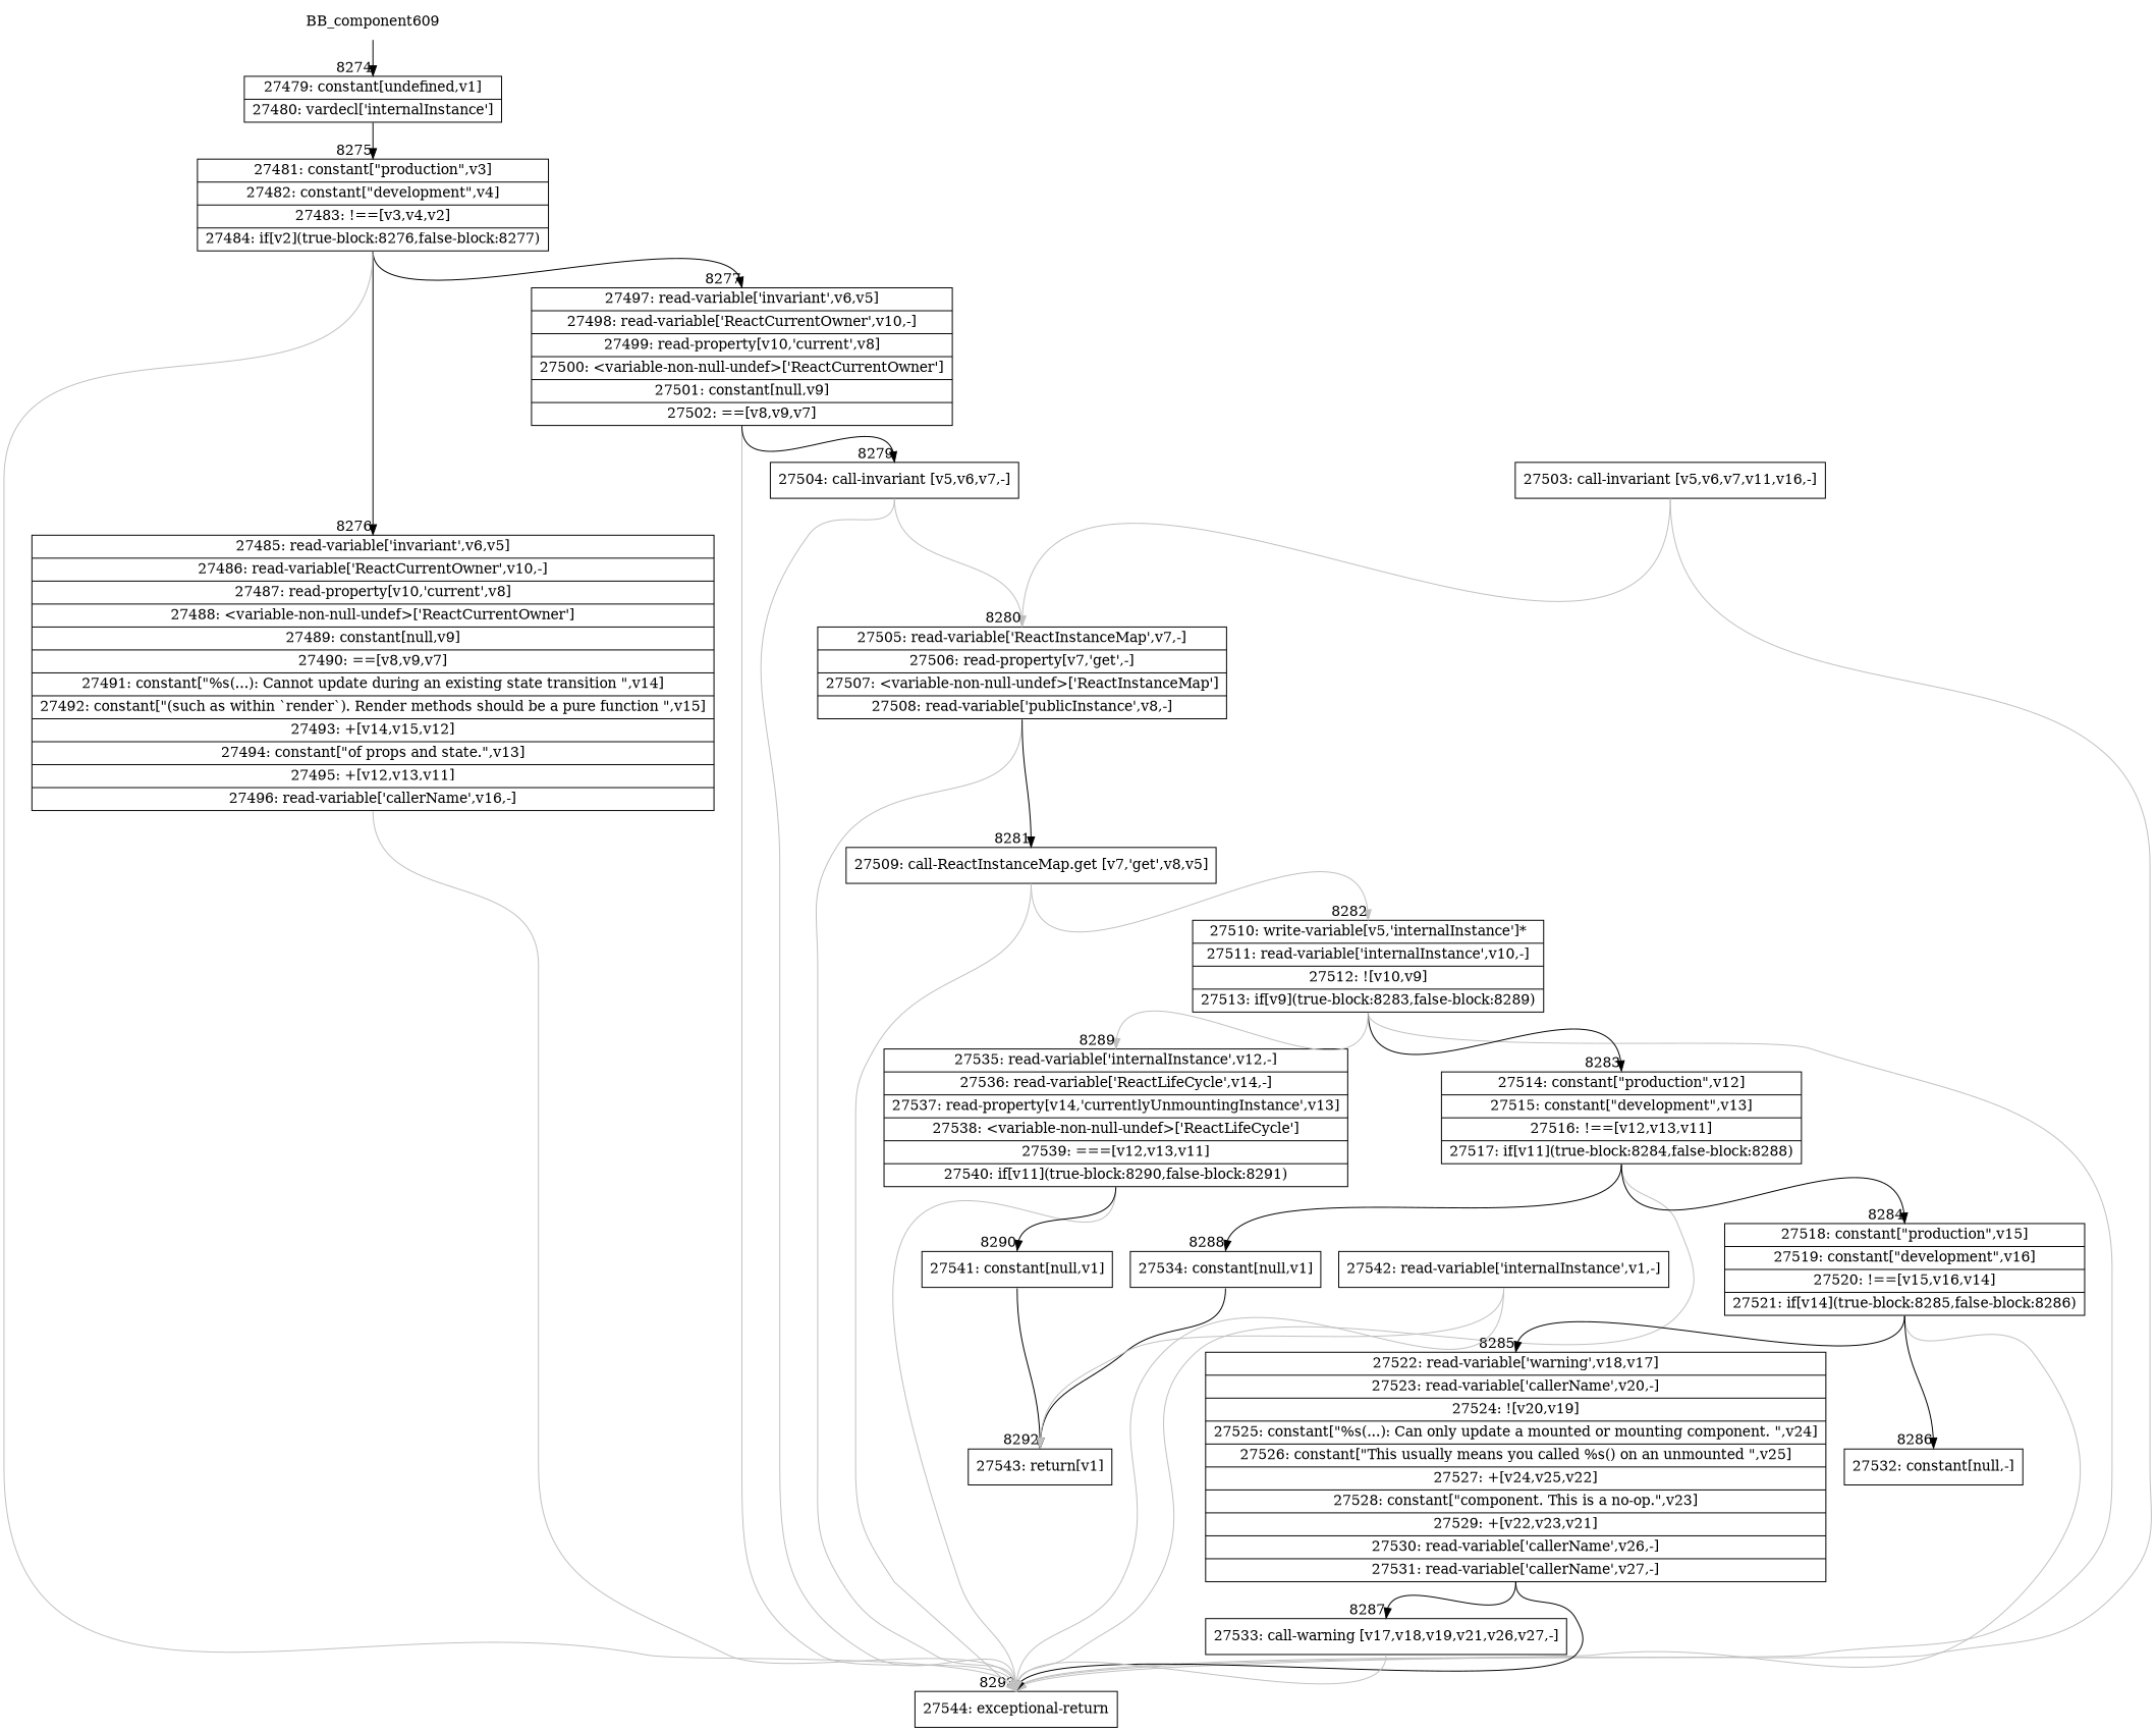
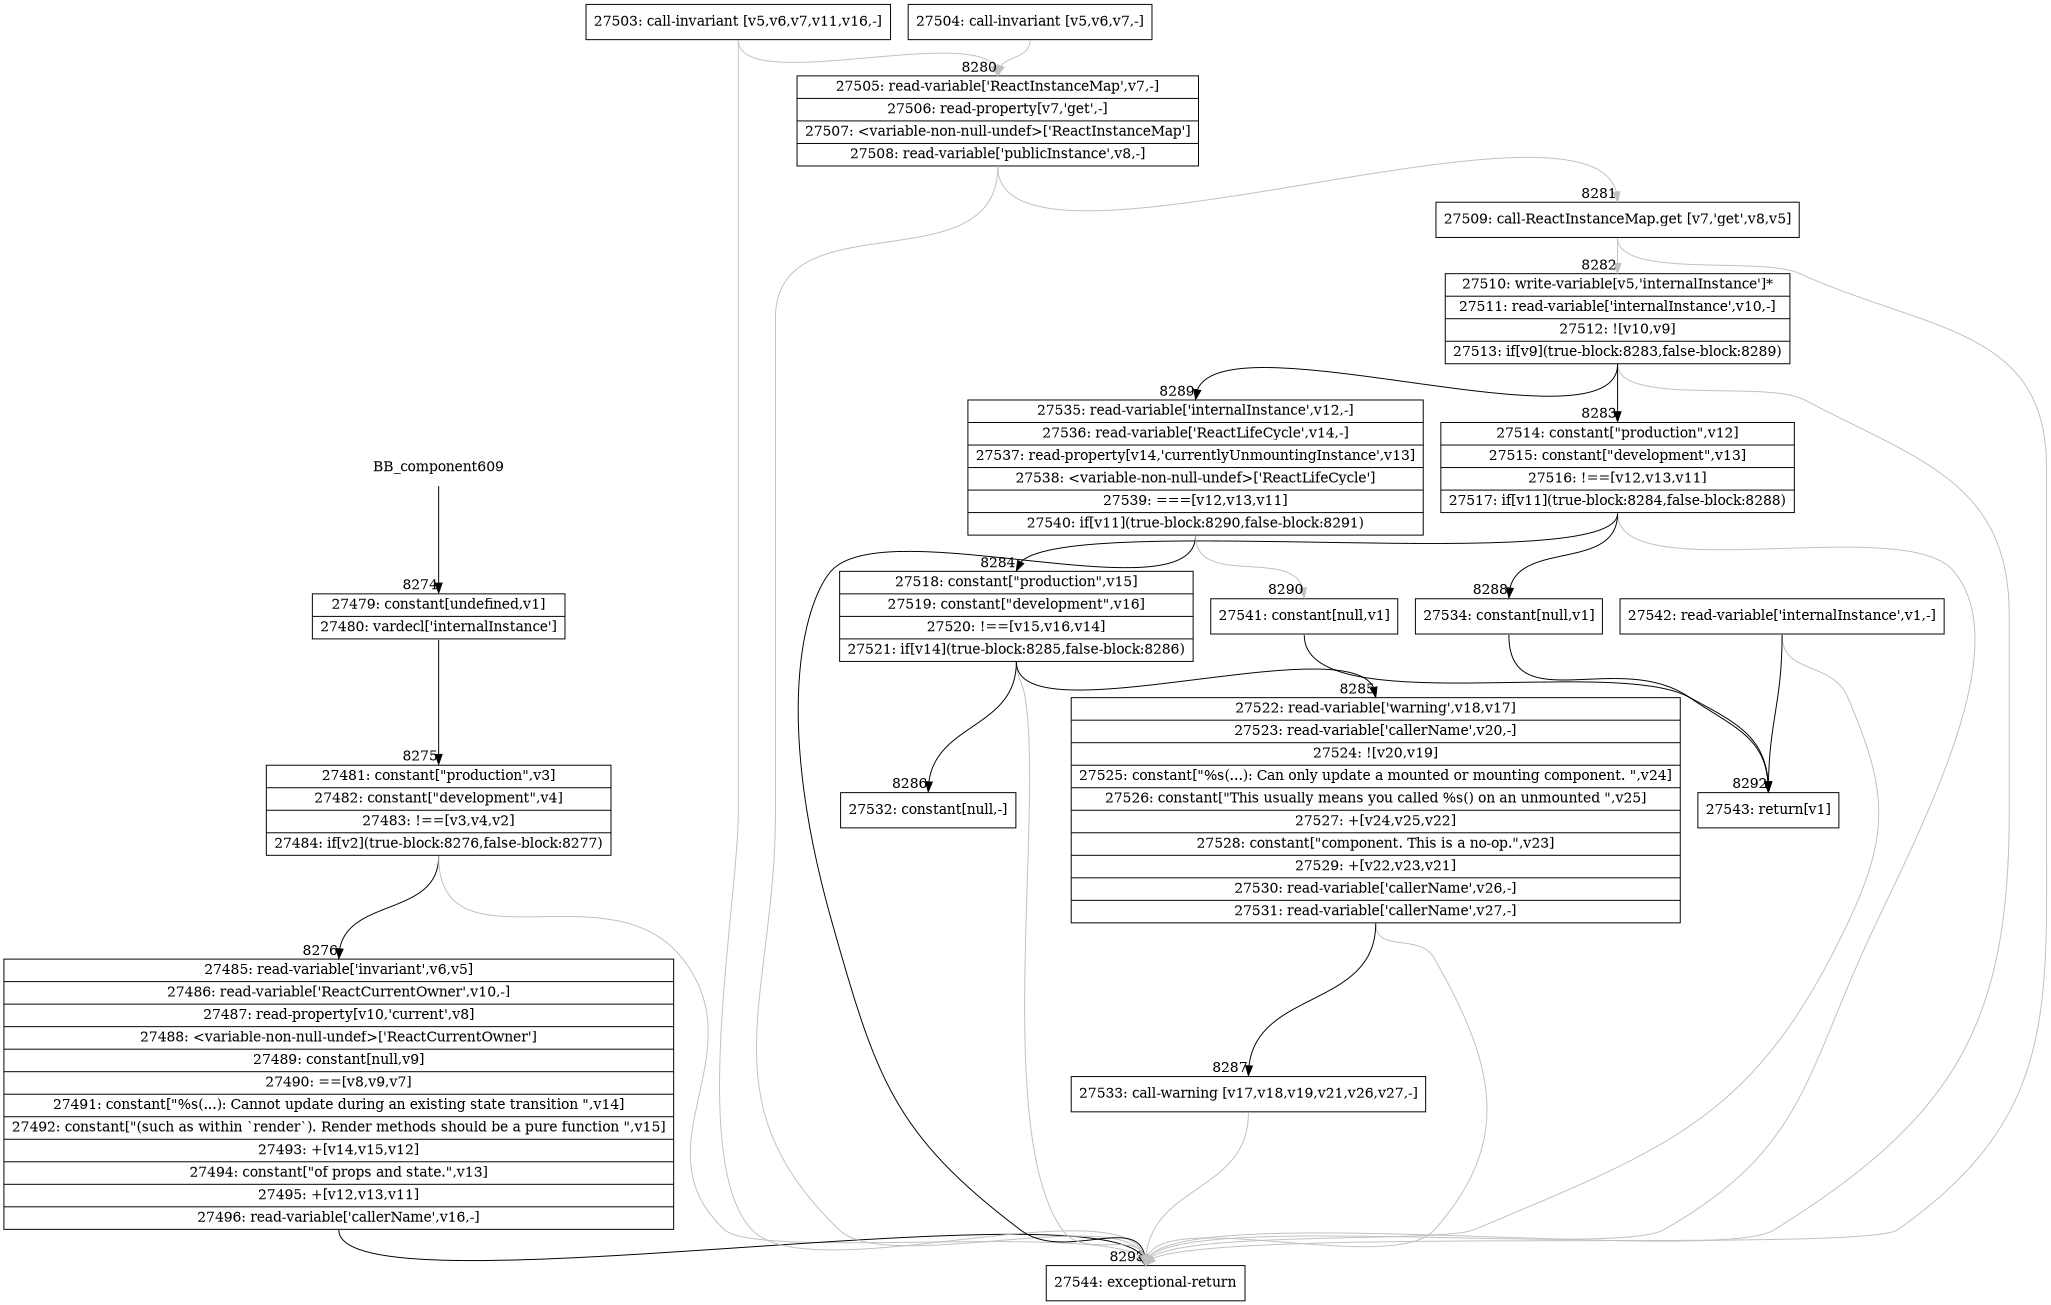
  digraph {
    rankdir=TD
    node [shape=record]
    edge [headport=n tailport=s]
    n1 [label=BB_component609 shape=none]
    n2 [label="{27479: constant[undefined,v1]|27480: vardecl['internalInstance']}"]
    n3 [label="{27481: constant[\"production\",v3]|27482: constant[\"development\",v4]|27483: !==[v3,v4,v2]|27484: if[v2](true-block:8276,false-block:8277)}"]
    n4 [label="{27485: read-variable['invariant',v6,v5]|27486: read-variable['ReactCurrentOwner',v10,-]|27487: read-property[v10,'current',v8]|27488: \<variable-non-null-undef\>['ReactCurrentOwner']|27489: constant[null,v9]|27490: ==[v8,v9,v7]|27491: constant[\"%s(...): Cannot update during an existing state transition \",v14]|27492: constant[\"(such as within `render`). Render methods should be a pure function \",v15]|27493: +[v14,v15,v12]|27494: constant[\"of props and state.\",v13]|27495: +[v12,v13,v11]|27496: read-variable['callerName',v16,-]}"]
-   n5 [label="{27497: read-variable['invariant',v6,v5]|27498: read-variable['ReactCurrentOwner',v10,-]|27499: read-property[v10,'current',v8]|27500: \<variable-non-null-undef\>['ReactCurrentOwner']|27501: constant[null,v9]|27502: ==[v8,v9,v7]}"]
    n6 [label="{27544: exceptional-return}"]
    n7 [label="{27504: call-invariant [v5,v6,v7,-]}"]
    n8 [label="{27503: call-invariant [v5,v6,v7,v11,v16,-]}"]
    n9 [label="{27505: read-variable['ReactInstanceMap',v7,-]|27506: read-property[v7,'get',-]|27507: \<variable-non-null-undef\>['ReactInstanceMap']|27508: read-variable['publicInstance',v8,-]}"]
    n10 [label="{27509: call-ReactInstanceMap.get [v7,'get',v8,v5]}"]
    n11 [label="{27510: write-variable[v5,'internalInstance']*|27511: read-variable['internalInstance',v10,-]|27512: ![v10,v9]|27513: if[v9](true-block:8283,false-block:8289)}"]
    n12 [label="{27514: constant[\"production\",v12]|27515: constant[\"development\",v13]|27516: !==[v12,v13,v11]|27517: if[v11](true-block:8284,false-block:8288)}"]
    n13 [label="{27535: read-variable['internalInstance',v12,-]|27536: read-variable['ReactLifeCycle',v14,-]|27537: read-property[v14,'currentlyUnmountingInstance',v13]|27538: \<variable-non-null-undef\>['ReactLifeCycle']|27539: ===[v12,v13,v11]|27540: if[v11](true-block:8290,false-block:8291)}"]
    n14 [label="{27518: constant[\"production\",v15]|27519: constant[\"development\",v16]|27520: !==[v15,v16,v14]|27521: if[v14](true-block:8285,false-block:8286)}"]
    n15 [label="{27534: constant[null,v1]}"]
    n16 [label="{27541: constant[null,v1]}"]
    n17 [label="{27522: read-variable['warning',v18,v17]|27523: read-variable['callerName',v20,-]|27524: ![v20,v19]|27525: constant[\"%s(...): Can only update a mounted or mounting component. \",v24]|27526: constant[\"This usually means you called %s() on an unmounted \",v25]|27527: +[v24,v25,v22]|27528: constant[\"component. This is a no-op.\",v23]|27529: +[v22,v23,v21]|27530: read-variable['callerName',v26,-]|27531: read-variable['callerName',v27,-]}"]
    n18 [label="{27532: constant[null,-]}"]
    n19 [label="{27543: return[v1]}"]
    n20 [label="{27542: read-variable['internalInstance',v1,-]}"]
    n21 [label="{27533: call-warning [v17,v18,v19,v21,v26,v27,-]}"]
    n1 -> n2 [headlabel="    8274"]
    n2 -> n3 [headlabel="      8275"]
    n3 -> n4 [headlabel="      8276"]
-   n3 -> n5 [headlabel="      8277"]
    n3 -> n6 [color=gray headlabel="      8293"]
-   n4 -> n6 [color=gray]
-   n5 -> n6 [color=gray]
-   n5 -> n7 [headlabel="      8279"]
-   n7 -> n6 [color=gray]
+   n4 -> n6 [color=black]
    n7 -> n9 [color=gray]
    n8 -> n6 [color=gray]
    n8 -> n9 [color=gray headlabel="      8280"]
    n9 -> n6 [color=gray]
-   n9 -> n10 [headlabel="      8281"]
+   n9 -> n10 [headlabel="      8281" color=gray]
    n10 -> n6 [color=gray]
    n10 -> n11 [color=gray headlabel="      8282"]
    n11 -> n6 [color=gray]
    n11 -> n12 [headlabel="      8283"]
-   n11 -> n13 [headlabel="      8289" color=gray]
+   n11 -> n13 [headlabel="      8289"]
    n12 -> n6 [color=gray]
    n12 -> n14 [headlabel="      8284"]
    n12 -> n15 [headlabel="      8288"]
-   n13 -> n6 [color=gray]
-   n13 -> n16 [headlabel="      8290"]
+   n13 -> n6 [color=black]
+   n13 -> n16 [headlabel="      8290" color=gray]
    n14 -> n6 [color=gray]
    n14 -> n17 [headlabel="      8285"]
    n14 -> n18 [headlabel="      8286"]
    n15 -> n19 [headlabel="      8292"]
    n16 -> n19
-   n17 -> n6 [color=black]
+   n17 -> n6 [color=gray]
    n17 -> n21 [headlabel="      8287"]
    n20 -> n6 [color=gray]
-   n20 -> n19 [color=gray]
+   n20 -> n19
    n21 -> n6 [color=gray]
  }
